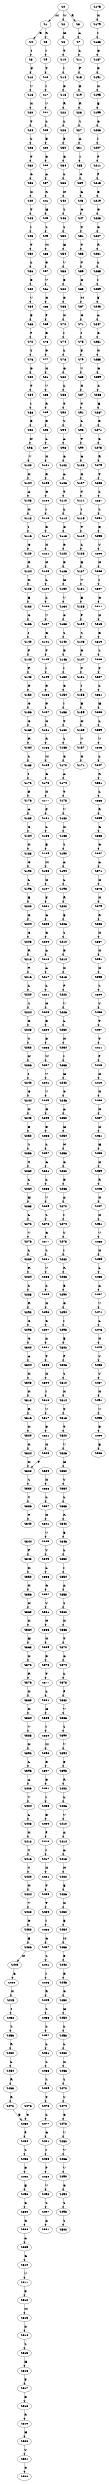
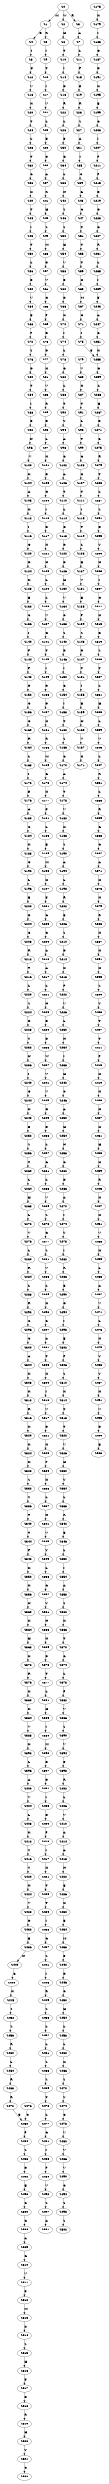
  strict digraph {
    S0
    S1
    S2
    S3
    S4
    S5
    S6
    S7
    S8
    S9
    S10
    S11
    S12
    S13
    S14
    S15
    S16
    S17
    S18
    S19
    S20
    S21
    S22
    S23
    S24
    S25
    S26
    S27
    S28
    S29
    S30
    S31
    S32
    S33
    S34
    S35
    S36
    S37
    S38
    S39
    S40
    S41
    S42
    S43
    S44
    S45
    S46
    S47
    S48
    S49
    S50
    S51
    S52
    S53
    S54
    S55
    S56
    S57
    S58
    S59
    S60
    S61
    S62
    S63
    S64
    S65
    S66
    S67
    S68
    S69
    S70
    S71
    S72
    S73
    S74
    S75
    S76
    S77
    S78
    S79
    S80
    S81
    S82
    S83
    S84
    S85
    S86
    S87
    S88
    S89
    S90
    S91
    S92
    S93
    S94
    S95
    S96
    S97
    S98
    S99
    S100
    S101
    S102
    S103
    S104
    S105
    S106
    S107
    S108
    S109
    S110
    S111
    S112
    S113
    S114
    S115
    S116
    S117
    S118
    S119
    S120
    S121
    S122
    S123
    S124
    S125
    S126
    S127
    S128
    S129
    S130
    S131
    S132
    S133
    S134
    S135
    S136
    S137
    S138
    S139
    S140
    S141
    S142
    S143
    S144
    S145
    S146
    S147
    S148
    S149
    S150
    S151
    S152
    S153
    S154
    S155
    S156
    S157
    S158
    S159
    S160
    S161
    S162
    S163
    S164
    S165
    S166
    S167
    S168
    S169
    S170
    S171
    S172
    S173
    S174
    S176
    S177
    S178
    S175
    S179
    S180
    S181
    S182
    S183
    S184
    S185
    S186
    S187
    S188
    S189
    S190
    S191
    S192
    S193
    S194
    S195
    S196
    S197
    S198
    S199
    S200
    S201
    S202
    S203
    S204
    S205
    S206
    S207
    S208
    S209
    S210
    S211
    S212
    S213
    S214
    S215
    S216
    S217
    S218
    S219
    S220
    S221
    S222
    S223
    S224
    S225
    S226
    S227
    S228
    S229
    S230
    S231
    S232
    S233
    S234
    S235
    S236
    S237
    S238
    S239
    S240
    S241
    S242
    S243
    S244
    S245
    S246
    S247
    S248
    S249
    S250
    S251
    S252
    S253
    S254
    S255
    S256
    S257
    S258
    S259
    S260
    S261
    S262
    S263
    S264
    S265
    S266
    S267
    S268
    S269
    S270
    S271
    S272
    S273
    S274
    S275
    S276
    S277
    S278
    S279
    S280
    S281
    S282
    S283
    S284
    S285
    S286
    S287
    S288
    S289
    S290
    S291
    S292
    S293
    S294
    S295
    S296
    S297
    S298
    S299
    S300
    S301
    S302
    S303
    S304
    S305
    S306
    S307
    S308
    S309
    S310
    S311
    S312
    S313
    S314
    S315
    S316
    S317
    S318
    S319
    S320
    S321
    S322
    S323
    S324
    S325
    S326
    S327
    S328
    S329
    S330
    S331
    S332
    S333
    S334
    S335
    S336
    S337
    S338
    S339
    S340
    S341
    S342
    S343
    S344
    S345
    S346
    S347
    S348
    S349
    S350
    S351
    S352
    S353
    S354
    S355
    S356
    S357
    S358
    S359
    S360
    S361
    S362
    S363
    S364
    S365
    S366
    S367
    S368
    S369
    S370
    S371
    S372
    S373
    S374
    S375
    S376
    S377
    S378
    S379
    S380
    S381
    S382
    S383
    S384
    S385
    S386
    S387
    S388
    S389
    S390
    S391
    S392
    S393
    S394
    S395
    S396
    S397
    S398
    S399
    S400
    S401
    S402
    S403
    S404
    S405
    S406
    S407
    S408
    S409
    S410
    S411
    S412
    S413
    S414
    S415
    S416
    S417
    S418
    S419
    S420
    S421
    S422
    S423
    S424
    S425
    S426
    S427
    S428
    S429
    S430
    S431
    S432
    S433
    S434
    S435
    S436
    S437
    S438
    S439
    S440
    S441
    S442
    S443
    S444
    S445
    S446
    S447
    S448
    S449
    S450
    S451
    S452
    S453
    S454
    S455
    S456
    S457
    S458
    S459
    S460
    S461
    S462
    S463
    S464
    S465
    S466
    S467
    S468
    S469
    S470
    S471
    S472
    S473
    S474
    S475
    S480
    S477
    S478
    S479
    S476
    S481
    S482
    S483
    S484
    S485
    S486
    S487
    S488
    S489
    S490
    S491
    S492
    S493
    S494
    S495
    S496
    S497
    S498
    S499
    S500
    S501
    S502
    S503
    S504
    S509
    S510
    S511
    S512
    S513
    S514
    S515
    S516
    S517
    S518
    S519
    S520
    S521
    S522
    S0 -> S1 [label=M]
    S0 -> S2 [label=W]
    S0 -> S3 [label=R]
    S1 -> S4 [label=Q]
    S1 -> S5 [label=R]
    S2 -> S6 [label=H]
    S3 -> S7 [label=A]
    S4 -> S8 [label=I]
    S5 -> S9 [label=I]
    S6 -> S10 [label=T]
    S7 -> S11 [label=L]
    S8 -> S12 [label=F]
    S9 -> S13 [label=T]
    S10 -> S14 [label=I]
    S11 -> S15 [label=P]
    S12 -> S16 [label=V]
    S13 -> S17 [label=I]
    S14 -> S18 [label=D]
    S15 -> S19 [label=F]
    S16 -> S20 [label=K]
    S17 -> S21 [label=V]
    S18 -> S22 [label=R]
    S19 -> S23 [label=R]
    S20 -> S24 [label=T]
    S21 -> S25 [label=L]
    S22 -> S26 [label=L]
    S23 -> S27 [label=S]
    S24 -> S28 [label=L]
    S25 -> S29 [label=E]
    S26 -> S30 [label=F]
    S27 -> S31 [label=A]
    S28 -> S32 [label=T]
    S29 -> S33 [label=D]
    S30 -> S34 [label=Q]
    S31 -> S35 [label=I]
    S32 -> S36 [label=G]
    S33 -> S37 [label=A]
    S34 -> S38 [label=L]
    S35 -> S39 [label=C]
    S36 -> S40 [label=K]
    S37 -> S41 [label=R]
    S38 -> S42 [label=N]
    S39 -> S43 [label=G]
    S40 -> S44 [label=T]
    S41 -> S45 [label=H]
    S42 -> S46 [label=S]
    S43 -> S47 [label=G]
    S44 -> S48 [label=I]
    S45 -> S49 [label=S]
    S46 -> S50 [label=S]
    S47 -> S51 [label=T]
    S48 -> S52 [label=T]
    S49 -> S53 [label=M]
    S50 -> S54 [label=H]
    S51 -> S55 [label=T]
    S52 -> S56 [label=L]
    S53 -> S57 [label=D]
    S54 -> S58 [label=V]
    S55 -> S59 [label=T]
    S56 -> S60 [label=E]
    S57 -> S61 [label=V]
    S58 -> S62 [label=E]
    S59 -> S63 [label=K]
    S60 -> S64 [label=V]
    S61 -> S65 [label=Q]
    S62 -> S66 [label=D]
    S63 -> S67 [label=M]
    S64 -> S68 [label=E]
    S65 -> S69 [label=P]
    S66 -> S70 [label=K]
    S67 -> S71 [label=Q]
    S68 -> S72 [label=P]
    S69 -> S73 [label=E]
    S70 -> S74 [label=I]
    S71 -> S75 [label=I]
    S72 -> S76 [label=S]
    S73 -> S77 [label=D]
    S74 -> S78 [label=L]
-   S75 -> S79 [label=F]
+   S75 -> S255 [label=F]
    S76 -> S80 [label=D]
    S77 -> S81 [label=K]
    S78 -> S82 [label=Q]
    S79 -> S83 [label=V]
    S80 -> S84 [label=T]
    S81 -> S85 [label=V]
    S82 -> S86 [label=L]
    S83 -> S87 [label=K]
    S84 -> S88 [label=I]
    S85 -> S89 [label=R]
    S86 -> S90 [label=T]
    S87 -> S91 [label=T]
    S88 -> S92 [label=E]
    S89 -> S93 [label=D]
    S90 -> S94 [label=Y]
    S91 -> S95 [label=L]
    S92 -> S96 [label=N]
    S93 -> S97 [label=L]
    S94 -> S98 [label=A]
    S95 -> S99 [label=T]
    S96 -> S100 [label=V]
    S97 -> S101 [label=K]
    S98 -> S102 [label=G]
    S99 -> S103 [label=G]
    S100 -> S104 [label=K]
    S101 -> S105 [label=D]
    S102 -> S106 [label=A]
    S103 -> S107 [label=K]
    S104 -> S108 [label=A]
    S105 -> S109 [label=Q]
    S106 -> S110 [label=T]
    S107 -> S111 [label=T]
    S108 -> S112 [label=K]
    S109 -> S113 [label=I]
    S110 -> S114 [label=L]
    S111 -> S115 [label=I]
    S112 -> S116 [label=I]
    S113 -> S117 [label=E]
    S114 -> S118 [label=Q]
    S115 -> S119 [label=T]
    S116 -> S120 [label=Q]
    S117 -> S121 [label=K]
    S118 -> S122 [label=D]
    S119 -> S123 [label=L]
    S120 -> S124 [label=D]
    S121 -> S125 [label=N]
    S122 -> S126 [label=D]
    S123 -> S127 [label=E]
    S124 -> S128 [label=K]
    S125 -> S129 [label=L]
    S126 -> S130 [label=H]
    S127 -> S131 [label=V]
    S128 -> S132 [label=E]
    S129 -> S133 [label=L]
    S130 -> S134 [label=V]
    S131 -> S135 [label=E]
    S132 -> S136 [label=G]
    S133 -> S137 [label=V]
    S134 -> S138 [label=C]
    S135 -> S139 [label=P]
    S136 -> S140 [label=I]
    S137 -> S141 [label=Q]
    S138 -> S142 [label=S]
    S139 -> S143 [label=S]
    S140 -> S144 [label=P]
    S141 -> S145 [label=T]
    S142 -> S146 [label=D]
    S143 -> S147 [label=D]
    S144 -> S148 [label=P]
    S145 -> S149 [label=I]
    S146 -> S150 [label=I]
    S147 -> S151 [label=T]
    S148 -> S152 [label=D]
    S149 -> S153 [label=D]
    S150 -> S154 [label=G]
    S151 -> S155 [label=I]
    S152 -> S156 [label=Q]
    S153 -> S157 [label=D]
    S154 -> S158 [label=I]
    S155 -> S159 [label=E]
    S156 -> S160 [label=Q]
    S157 -> S161 [label=K]
    S158 -> S162 [label=T]
    S159 -> S163 [label=N]
    S160 -> S164 [label=R]
    S161 -> S165 [label=R]
    S162 -> S166 [label=S]
    S163 -> S167 [label=V]
    S164 -> S168 [label=L]
    S165 -> S169 [label=M]
    S166 -> S170 [label=G]
    S167 -> S171 [label=K]
    S168 -> S172 [label=I]
    S169 -> S173 [label=G]
    S170 -> S174 [label=A]
    S172 -> S176 [label=F]
    S173 -> S177 [label=K]
    S174 -> S178 [label=T]
    S176 -> S180 [label=A]
    S177 -> S181 [label=F]
    S178 -> S182 [label=V]
    S175 -> S179 [label=K]
    S179 -> S183 [label=I]
    S180 -> S184 [label=G]
    S181 -> S185 [label=L]
    S182 -> S186 [label=K]
    S183 -> S187 [label=Q]
    S184 -> S188 [label=K]
    S185 -> S189 [label=E]
    S186 -> S190 [label=S]
    S187 -> S191 [label=D]
    S188 -> S192 [label=Q]
    S189 -> S193 [label=M]
    S190 -> S194 [label=A]
    S191 -> S195 [label=K]
    S192 -> S196 [label=L]
    S193 -> S197 [label=K]
    S194 -> S198 [label=L]
    S195 -> S199 [label=E]
    S196 -> S200 [label=E]
    S197 -> S201 [label=F]
    S198 -> S202 [label=R]
    S199 -> S203 [label=G]
    S200 -> S204 [label=D]
    S201 -> S205 [label=G]
    S202 -> S206 [label=E]
    S203 -> S207 [label=I]
    S204 -> S208 [label=G]
    S205 -> S209 [label=G]
    S206 -> S210 [label=S]
    S207 -> S211 [label=P]
    S208 -> S212 [label=R]
    S209 -> S213 [label=A]
    S210 -> S214 [label=D]
    S211 -> S215 [label=P]
    S212 -> S216 [label=T]
    S213 -> S217 [label=A]
    S214 -> S218 [label=K]
    S215 -> S219 [label=D]
    S216 -> S220 [label=L]
    S217 -> S221 [label=L]
    S218 -> S222 [label=P]
    S219 -> S223 [label=Q]
    S220 -> S224 [label=S]
    S221 -> S225 [label=N]
    S222 -> S226 [label=V]
    S223 -> S227 [label=Q]
    S224 -> S228 [label=D]
    S225 -> S229 [label=D]
    S226 -> S230 [label=L]
    S227 -> S231 [label=R]
    S228 -> S232 [label=Y]
    S229 -> S233 [label=D]
    S230 -> S234 [label=N]
    S231 -> S235 [label=L]
    S232 -> S236 [label=N]
    S233 -> S237 [label=W]
    S234 -> S238 [label=I]
    S235 -> S239 [label=I]
    S236 -> S240 [label=I]
    S237 -> S241 [label=V]
    S238 -> S242 [label=H]
    S239 -> S243 [label=F]
    S240 -> S244 [label=Q]
    S241 -> S245 [label=V]
    S242 -> S246 [label=C]
    S243 -> S247 [label=A]
    S244 -> S248 [label=K]
    S245 -> S249 [label=Q]
    S246 -> S250 [label=A]
    S247 -> S251 [label=G]
    S248 -> S252 [label=E]
    S249 -> S253 [label=D]
    S250 -> S254 [label=H]
    S251 -> S255 [label=K]
    S252 -> S256 [label=S]
    S253 -> S257 [label=L]
    S254 -> S258 [label=N]
    S255 -> S259 [label=Q]
    S256 -> S260 [label=T]
    S257 -> S261 [label=G]
    S258 -> S262 [label=G]
    S259 -> S263 [label=L]
    S260 -> S264 [label=L]
    S261 -> S265 [label=L]
    S262 -> S266 [label=D]
    S263 -> S267 [label=E]
    S264 -> S268 [label=H]
    S265 -> S269 [label=V]
    S266 -> S270 [label=A]
    S267 -> S271 [label=D]
    S268 -> S272 [label=L]
    S269 -> S273 [label=S]
    S270 -> S274 [label=I]
    S271 -> S275 [label=G]
    S272 -> S276 [label=V]
    S273 -> S277 [label=G]
    S274 -> S278 [label=Y]
    S275 -> S279 [label=R]
    S276 -> S280 [label=L]
    S277 -> S281 [label=S]
    S278 -> S282 [label=I]
    S279 -> S283 [label=T]
    S280 -> S284 [label=R]
    S281 -> S285 [label=V]
    S282 -> S286 [label=R]
    S283 -> S287 [label=L]
    S284 -> S288 [label=L]
    S285 -> S289 [label=L]
    S286 -> S290 [label=E]
    S287 -> S291 [label=S]
    S288 -> S292 [label=R]
    S289 -> S293 [label=K]
    S290 -> S294 [label=Q]
    S291 -> S295 [label=D]
    S292 -> S296 [label=G]
    S293 -> S297 [label=C]
    S294 -> S298 [label=I]
    S295 -> S299 [label=Y]
    S296 -> S300 [label=G]
    S297 -> S301 [label=A]
    S298 -> S302 [label=E]
    S299 -> S303 [label=N]
    S300 -> S304 [label=A]
    S301 -> S305 [label=T]
    S302 -> S306 [label=P]
    S303 -> S307 [label=I]
    S304 -> S308 [label=K]
    S305 -> S309 [label=K]
    S306 -> S310 [label=S]
    S307 -> S311 [label=Q]
    S308 -> S312 [label=K]
    S309 -> S313 [label=I]
    S310 -> S314 [label=K]
    S311 -> S315 [label=K]
    S312 -> S316 [label=R]
    S313 -> S317 [label=V]
    S314 -> S318 [label=T]
    S315 -> S319 [label=E]
    S316 -> S320 [label=K]
    S317 -> S321 [label=D]
    S318 -> S322 [label=T]
    S319 -> S323 [label=S]
    S320 -> S324 [label=K]
    S321 -> S325 [label=K]
    S322 -> S326 [label=V]
    S323 -> S327 [label=T]
    S324 -> S328 [label=K]
-   S325 -> S328 [label=P]
+   S325 -> S329 [label=P]
    S326 -> S330 [label=H]
    S327 -> S331 [label=L]
    S328 -> S332 [label=S]
    S329 -> S333 [label=K]
    S330 -> S334 [label=Y]
    S331 -> S335 [label=H]
    S332 -> S336 [label=Y]
    S333 -> S337 [label=L]
    S334 -> S338 [label=L]
    S335 -> S339 [label=L]
    S336 -> S340 [label=T]
    S337 -> S341 [label=N]
    S338 -> S342 [label=R]
    S339 -> S343 [label=V]
+   S340 -> S344 [label=T]
    S341 -> S345 [label=V]
    S342 -> S346 [label=E]
    S343 -> S347 [label=L]
    S344 -> S348 [label=P]
    S345 -> S349 [label=Y]
    S346 -> S350 [label=L]
    S347 -> S351 [label=R]
    S348 -> S352 [label=K]
    S349 -> S353 [label=L]
    S350 -> S354 [label=I]
    S351 -> S355 [label=L]
    S352 -> S356 [label=K]
    S353 -> S357 [label=G]
    S354 -> S358 [label=A]
    S355 -> S359 [label=R]
    S356 -> S360 [label=N]
    S357 -> S361 [label=Y]
    S358 -> S362 [label=S]
    S359 -> S363 [label=G]
    S360 -> S364 [label=K]
    S361 -> S365 [label=N]
    S362 -> S366 [label=K]
    S363 -> S367 [label=G]
    S364 -> S368 [label=H]
    S365 -> S369 [label=K]
    S366 -> S370 [label=T]
    S367 -> S371 [label=A]
    S368 -> S372 [label=K]
    S369 -> S373 [label=D]
    S370 -> S374 [label=G]
    S371 -> S375 [label=K]
    S372 -> S376 [label=R]
    S373 -> S377 [label=T]
    S374 -> S378 [label=L]
    S375 -> S379 [label=K]
    S376 -> S380 [label=K]
    S377 -> S381 [label=L]
    S378 -> S382 [label=P]
    S379 -> S383 [label=R]
    S380 -> S384 [label=K]
    S381 -> S385 [label=H]
    S382 -> S386 [label=V]
    S383 -> S387 [label=K]
    S384 -> S388 [label=V]
    S385 -> S389 [label=I]
    S386 -> S390 [label=S]
    S387 -> S391 [label=K]
    S388 -> S392 [label=K]
    S389 -> S393 [label=M]
    S390 -> S394 [label=V]
    S391 -> S395 [label=K]
    S392 -> S396 [label=L]
    S393 -> S397 [label=D]
    S394 -> S398 [label=F]
    S395 -> S399 [label=S]
    S396 -> S400 [label=A]
    S397 -> S401 [label=D]
    S398 -> S402 [label=R]
    S399 -> S403 [label=Y]
    S400 -> S404 [label=V]
    S401 -> S405 [label=I]
    S402 -> S406 [label=L]
    S403 -> S407 [label=T]
    S404 -> S408 [label=L]
    S405 -> S409 [label=D]
    S406 -> S410 [label=V]
    S407 -> S411 [label=T]
    S408 -> S412 [label=K]
    S409 -> S413 [label=P]
    S410 -> S414 [label=A]
    S411 -> S415 [label=P]
    S412 -> S416 [label=Y]
    S413 -> S417 [label=I]
    S414 -> S418 [label=A]
    S415 -> S419 [label=K]
    S416 -> S420 [label=Y]
    S417 -> S421 [label=K]
    S418 -> S422 [label=N]
    S419 -> S423 [label=K]
    S420 -> S424 [label=K]
    S421 -> S425 [label=T]
    S422 -> S426 [label=E]
    S423 -> S427 [label=N]
    S424 -> S428 [label=V]
    S425 -> S429 [label=T]
    S426 -> S430 [label=K]
    S427 -> S431 [label=K]
    S428 -> S432 [label=D]
    S429 -> S433 [label=I]
    S430 -> S434 [label=E]
    S431 -> S435 [label=H]
    S432 -> S436 [label=E]
    S433 -> S437 [label=G]
    S434 -> S438 [label=M]
    S435 -> S439 [label=K]
    S436 -> S440 [label=N]
    S437 -> S441 [label=S]
    S438 -> S442 [label=F]
    S439 -> S443 [label=R]
    S440 -> S444 [label=G]
    S441 -> S445 [label=I]
    S442 -> S446 [label=D]
    S443 -> S447 [label=K]
    S444 -> S448 [label=K]
    S445 -> S449 [label=R]
    S446 -> S450 [label=G]
    S447 -> S451 [label=K]
    S448 -> S452 [label=I]
    S449 -> S453 [label=S]
    S450 -> S454 [label=H]
    S451 -> S455 [label=V]
    S452 -> S456 [label=S]
    S453 -> S457 [label=L]
    S454 -> S458 [label=L]
    S455 -> S459 [label=K]
    S456 -> S460 [label=R]
    S457 -> S461 [label=L]
    S458 -> S462 [label=L]
    S459 -> S463 [label=L]
    S460 -> S464 [label=L]
    S461 -> S465 [label=S]
    S462 -> S466 [label=K]
    S463 -> S467 [label=A]
    S464 -> S468 [label=R]
    S465 -> S469 [label=S]
    S466 -> S470 [label=S]
    S467 -> S471 [label=V]
    S468 -> S472 [label=R]
    S469 -> S473 [label=T]
    S470 -> S474 [label=Y]
    S471 -> S475 [label=L]
    S472 -> S480 [label=E]
    S473 -> S477 [label=L]
    S474 -> S478 [label=G]
    S475 -> S479 [label=K]
    S480 -> S484 [label=P]
    S477 -> S481 [label=G]
    S478 -> S482 [label=V]
    S479 -> S483 [label=Y]
    S476 -> S480 [label=C]
    S481 -> S485 [label=I]
    S482 -> S486 [label=V]
    S483 -> S487 [label=Y]
    S484 -> S488 [label=S]
    S485 -> S489 [label=P]
    S486 -> S490 [label=V]
    S487 -> S491 [label=K]
    S488 -> S492 [label=D]
    S489 -> S493 [label=V]
    S490 -> S494 [label=G]
    S491 -> S495 [label=V]
    S492 -> S496 [label=E]
    S493 -> S497 [label=S]
    S494 -> S498 [label=S]
    S495 -> S499 [label=D]
    S496 -> S500 [label=C]
    S497 -> S501 [label=A]
    S498 -> S502 [label=S]
    S499 -> S503 [label=E]
    S500 -> S504 [label=G]
    S504 -> S509 [label=A]
    S509 -> S510 [label=G]
    S510 -> S511 [label=V]
    S511 -> S512 [label=F]
    S512 -> S513 [label=M]
    S513 -> S514 [label=A]
    S514 -> S515 [label=S]
    S515 -> S516 [label=H]
    S516 -> S517 [label=F]
    S517 -> S518 [label=D]
    S518 -> S519 [label=R]
    S519 -> S520 [label=H]
    S520 -> S521 [label=Y]
    S521 -> S522 [label=C]
  }
